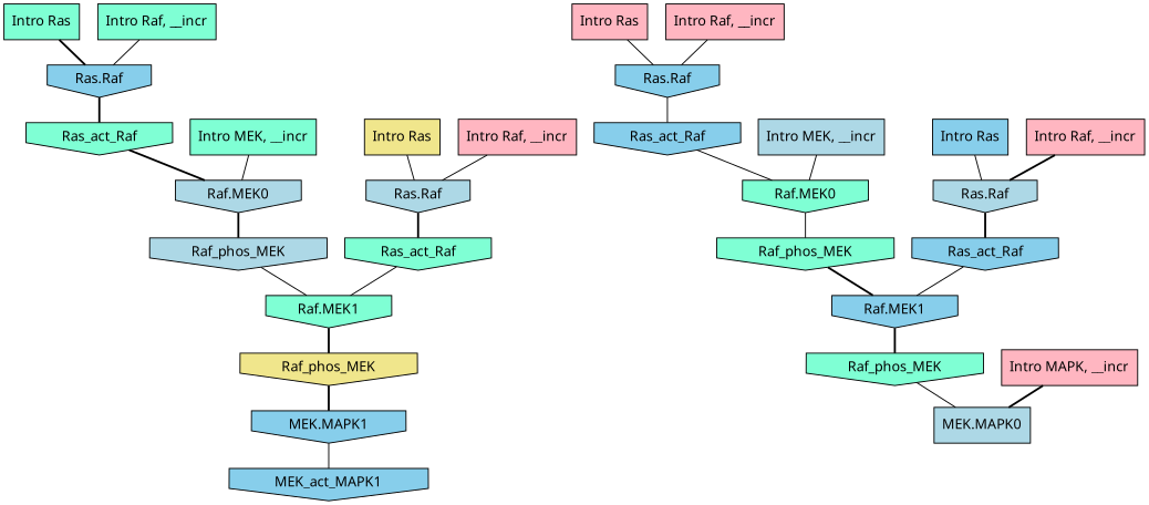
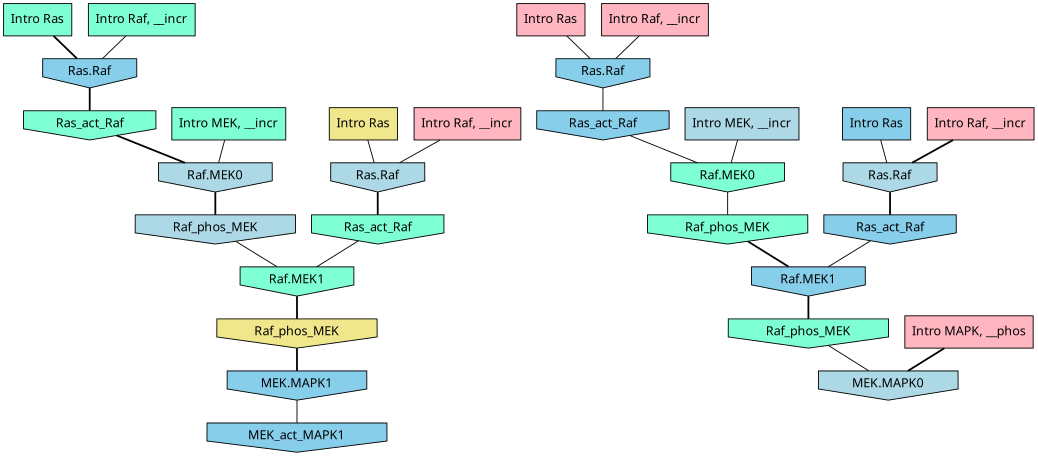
  digraph {
    fontname="Noto Sans"
    rankdir=TB
    ranksep=0.30
    node [fillcolor=aquamarine fontname="Noto Sans" shape=invhouse style=filled]
    edge [color="0.000 0.000 0.000" dir=none fontname="Noto Sans" style=solid]
    n1 [label="Intro Ras" shape=rectangle]
    n2 [fillcolor=skyblue label="Ras.Raf"]
    n3 [label=Ras_act_Raf]
    n4 [fillcolor=khaki label="Intro Ras" shape=rectangle]
    n5 [fillcolor=lightblue label="Ras.Raf"]
    n6 [label=Ras_act_Raf]
    n7 [fillcolor=lightpink label="Intro Ras" shape=rectangle]
    n8 [fillcolor=skyblue label="Ras.Raf"]
    n9 [fillcolor=skyblue label=Ras_act_Raf]
    n10 [fillcolor=skyblue label="Intro Ras" shape=rectangle]
    n11 [fillcolor=lightblue label="Ras.Raf"]
    n12 [fillcolor=skyblue label=Ras_act_Raf]
    n13 [fillcolor=lightpink label="Intro Raf, __incr" shape=rectangle]
    n14 [label="Intro Raf, __incr" shape=rectangle]
    n15 [fillcolor=lightpink label="Intro Raf, __incr" shape=rectangle]
    n16 [fillcolor=lightpink label="Intro Raf, __incr" shape=rectangle]
    n17 [label="Intro MEK, __incr" shape=rectangle]
    n18 [fillcolor=lightblue label="Raf.MEK0"]
    n19 [fillcolor=lightblue label=Raf_phos_MEK]
    n20 [fillcolor=lightblue label="Intro MEK, __incr" shape=rectangle]
    n21 [label="Raf.MEK0"]
    n22 [label=Raf_phos_MEK]
-   n23 [fillcolor=lightpink label="Intro MAPK, __incr" shape=rectangle]
-   n24 [fillcolor=lightblue label="MEK.MAPK0" shape=box]
+   n23 [fillcolor=lightpink label="Intro MAPK, __phos" shape=rectangle]
+   n24 [fillcolor=lightblue label="MEK.MAPK0"]
    n25 [fillcolor=skyblue label="Raf.MEK1"]
    n26 [label="Raf.MEK1"]
    n27 [fillcolor=khaki label=Raf_phos_MEK]
    n28 [label=Raf_phos_MEK]
    n29 [fillcolor=skyblue label="MEK.MAPK1"]
    n30 [fillcolor=skyblue label=MEK_act_MAPK1]
    n1 -> n2 [style=bold]
    n2 -> n3 [style=bold]
    n3 -> n18 [style=bold]
    n4 -> n5
    n5 -> n6 [style=bold]
    n6 -> n26
    n7 -> n8
    n8 -> n9
    n9 -> n21
    n10 -> n11
    n11 -> n12 [style=bold]
    n12 -> n25
    n13 -> n11 [style=bold]
    n14 -> n2
    n15 -> n8
    n16 -> n5
    n17 -> n18
    n18 -> n19 [style=bold]
    n19 -> n26
    n20 -> n21
    n21 -> n22
    n22 -> n25 [style=bold]
    n23 -> n24 [style=bold]
    n25 -> n28 [style=bold]
    n26 -> n27 [style=bold]
    n27 -> n29 [style=bold]
    n28 -> n24
    n29 -> n30
  }
